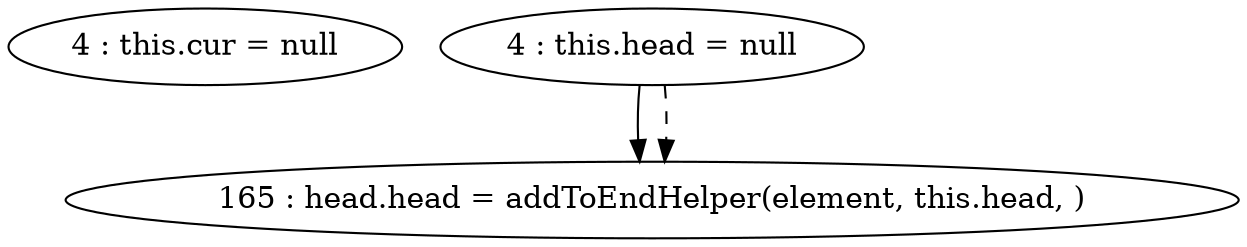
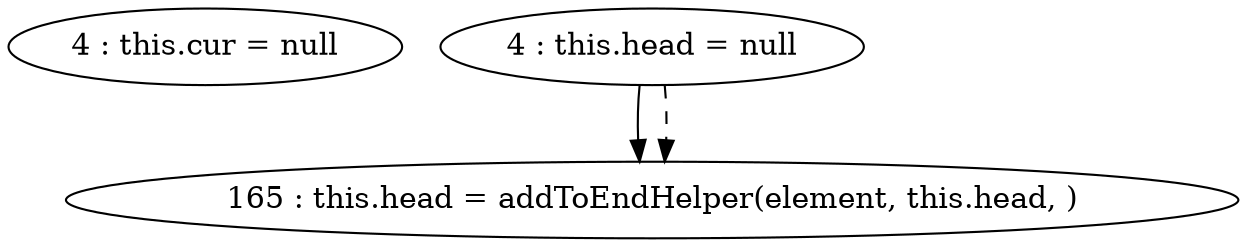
  digraph {
    "4 : this.cur = null"
    "4 : this.head = null"
-   "165 : this.head = addToEndHelper(element, this.head, )" [label="165 : head.head = addToEndHelper(element, this.head, )"]
+   "165 : this.head = addToEndHelper(element, this.head, )"
    "4 : this.head = null" -> "165 : this.head = addToEndHelper(element, this.head, )"
    "4 : this.head = null" -> "165 : this.head = addToEndHelper(element, this.head, )" [style=dashed]
  }
